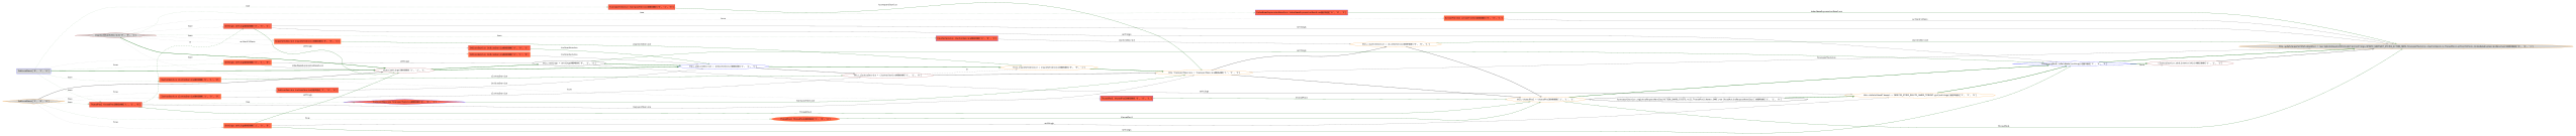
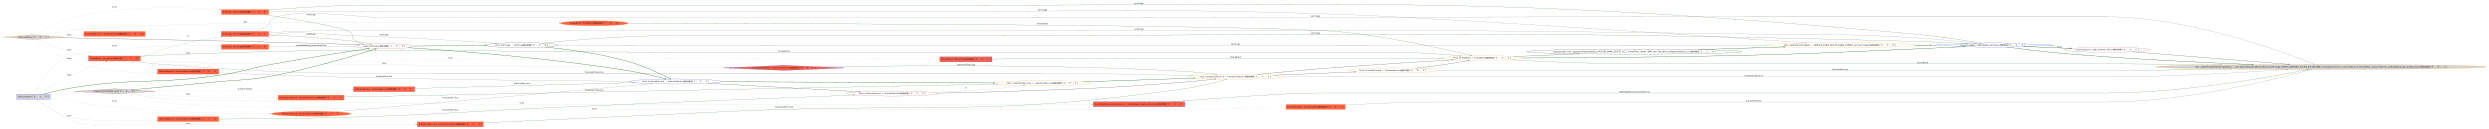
  digraph {
    fontname="IBM Plex Mono"
    rankdir=LR
    node [color=darkorange fillcolor=tomato fontname="IBM Plex Mono" shape=box style=filled]
    edge [arrowhead=onormal color=darkgreen fontname="IBM Plex Mono" style=solid]
    n1 [fillcolor=white label="this.deleteShardTimeout = INDICES_STORE_DELETE_SHARD_TIMEOUT.get(settings)@@@10@@@['1', '1', '0']" shape=ellipse]
    n2 [color=blue fillcolor=white label="DiscoveryNode.isDataNode(settings)@@@9@@@['1', '1', '1']" shape=diamond]
    n3 [fillcolor=lightgray label="this.updateSnapshotStatusHandler = new UpdateSnapshotStatusAction(settings,UPDATE_SNAPSHOT_STATUS_ACTION_NAME,transportService,clusterService,threadPool,actionFilters,indexNameExpressionResolver)@@@12@@@['0', '0', '1']" shape=ellipse]
    n4 [color=brown fillcolor=white label="clusterService.addListener(this)@@@10@@@['1', '1', '1']" shape=ellipse]
    n5 [color=blue label="TransportService transportService@@@2@@@['0', '0', '1']" shape=diamond]
    n6 [fillcolor=white label="this.transportService = transportService@@@6@@@['1', '1', '1']" shape=ellipse]
    n7 [fillcolor=white label="this.threadPool = threadPool@@@8@@@['1', '1', '1']" shape=ellipse]
    n8 [fillcolor=white label="this.clusterService = clusterService@@@7@@@['0', '0', '1']" shape=ellipse]
    n9 [color=black fillcolor=white label="transportService.registerRequestHandler(ACTION_SHARD_EXISTS,null,ThreadPool.Names.SAME,new ShardActiveRequestHandler())@@@9@@@['1', '1', '0']" shape=ellipse]
    n10 [color=brown label="IndicesService indicesService@@@2@@@['1', '0', '0']"]
    n11 [color=blue fillcolor=white label="this.indicesService = indicesService@@@4@@@['1', '1', '1']" shape=ellipse]
    n12 [color=brown fillcolor=white label="this.clusterService = clusterService@@@6@@@['1', '1', '0']" shape=ellipse]
    n13 [fillcolor=white label="this.snapshotsService = snapshotsService@@@5@@@['0', '0', '1']" shape=ellipse]
    n14 [color=brown fillcolor=white label="super(settings)@@@3@@@['1', '1', '1']" shape=ellipse]
    n15 [color=black fillcolor=white label="this.settings = settings@@@4@@@['0', '1', '0']" shape=ellipse]
-   n16 [label="IndicesService indicesService@@@2@@@['0', '1', '0']"]
+   n16 [label="IndicesService indicesService@@@2@@@['0', '1', '0']" shape=ellipse]
    n17 [fillcolor=lightgray label="IndicesStore['1', '0', '0']" shape=diamond]
    n18 [color=brown label="ThreadPool threadPool@@@2@@@['1', '1', '0']"]
    n19 [label="Settings settings@@@2@@@['1', '0', '0']"]
    n20 [label="ClusterService clusterService@@@2@@@['1', '0', '0']"]
    n21 [label="ThreadPool threadPool@@@2@@@['1', '0', '0']" shape=ellipse]
    n22 [color=brown label="Settings settings@@@2@@@['0', '0', '1']"]
    n23 [color=brown label="TransportService transportService@@@2@@@['0', '1', '0']"]
    n24 [label="Settings settings@@@2@@@['0', '1', '0']"]
    n25 [color=brown label="IndicesService indicesService@@@2@@@['0', '0', '1']"]
    n26 [color=brown fillcolor=lightgray label="SnapshotShardsService['0', '0', '1']" shape=diamond]
    n27 [color=blue label="ThreadPool threadPool@@@2@@@['0', '0', '1']"]
-   n28 [color=blue label="ClusterService clusterService@@@2@@@['0', '0', '1']"]
    n29 [color=blue label="IndexNameExpressionResolver indexNameExpressionResolver@@@2@@@['0', '0', '1']"]
    n30 [label="SnapshotsService snapshotsService@@@2@@@['0', '0', '1']"]
    n31 [label="ActionFilters actionFilters@@@2@@@['0', '0', '1']"]
    n32 [label="ClusterService clusterService@@@2@@@['0', '1', '0']"]
    n33 [color=blue fillcolor=lightgray label="IndicesStore['0', '1', '0']"]
    n1 -> n2 [arrowhead=odot style=bold]
    n2 -> n3 [arrowhead=odot style=bold]
    n2 -> n4 [style=bold]
    n2 -> n4 [color=gray40 label=true style=dotted]
    n4 -> n3 [color=gray40 style=bold]
    n5 -> n6 [label=transportService]
    n6 -> n3 [color=gray40 label=transportService]
    n6 -> n7 [arrowhead=odot color=gray40 style=bold]
    n6 -> n8 [color=gray40 style=bold]
    n7 -> n2 [style=bold]
    n7 -> n3 [arrowhead=odot label=threadPool]
    n7 -> n9 [arrowhead=odot color=gray40 style=bold]
    n8 -> n3 [arrowhead=odot label=clusterService]
    n8 -> n7 [arrowhead=odot color=gray40 style=bold]
    n9 -> n1 [style=bold]
    n10 -> n11 [color=gray40 label=indicesService]
    n11 -> n12 [color=gray40 style=bold]
    n11 -> n13 [style=bold]
    n12 -> n6 [arrowhead=odot color=gray40 style=bold]
    n12 -> n13 [color=gray40 label=0 style=dashed]
    n13 -> n6 [arrowhead=odot style=bold]
    n14 -> n11 [style=bold]
    n14 -> n15 [arrowhead=odot style=bold]
    n15 -> n1 [color=gray40 label=settings]
    n15 -> n2 [label=settings]
    n15 -> n11 [arrowhead=odot style=bold]
    n16 -> n11 [color=gray40 label=indicesService]
    n17 -> n10 [arrowhead=odot color=gray40 label=true style=dotted]
    n17 -> n14 [color=gray40 style=bold]
    n17 -> n18 [label=true style=dotted]
    n17 -> n19 [color=gray40 label=true style=dotted]
    n17 -> n20 [arrowhead=odot color=gray40 label=true style=dotted]
    n17 -> n21 [label=true style=dotted]
    n18 -> n5 [arrowhead=odot label=true style=dotted]
    n18 -> n6 [color=gray40 label=transportService]
    n18 -> n7 [label=threadPool]
    n18 -> n22 [arrowhead=odot label=0 style=dashed]
    n19 -> n1 [arrowhead=odot color=gray40 label=settings]
    n19 -> n2 [arrowhead=odot label=settings]
    n19 -> n14 [label=settings]
-   n20 -> n12 [color=gray40 label=clusterService]
    n21 -> n7 [label=threadPool]
    n22 -> n2 [color=gray40 label=settings]
    n22 -> n3 [color=gray40 label=settings]
    n22 -> n14 [arrowhead=odot label=settings]
    n23 -> n6 [arrowhead=odot label=transportService]
    n24 -> n14 [arrowhead=odot color=gray40 label=indexNameExpressionResolver]
    n24 -> n15 [arrowhead=odot color=gray40 label=settings]
    n25 -> n11 [arrowhead=odot label=indicesService]
    n26 -> n14 [style=bold]
    n26 -> n22 [arrowhead=odot color=gray40 label=true style=dotted]
    n26 -> n25 [color=gray40 label=actionFilters style=dotted]
    n26 -> n27 [arrowhead=odot color=gray40 label=true style=dotted]
-   n26 -> n28 [arrowhead=odot label=true style=dotted]
    n26 -> n29 [label=true style=dotted]
    n26 -> n30 [color=gray40 label=true style=dotted]
    n26 -> n31 [arrowhead=odot color=gray40 label=true style=dotted]
    n27 -> n7 [arrowhead=odot label=threadPool]
-   n28 -> n8 [color=gray40 label=clusterService]
    n29 -> n3 [label=indexNameExpressionResolver]
    n30 -> n13 [arrowhead=odot label=snapshotsService]
    n31 -> n3 [color=gray40 label=actionFilters]
    n32 -> n12 [label=clusterService]
    n33 -> n14 [arrowhead=odot style=bold]
    n33 -> n16 [color=gray40 label=true style=dotted]
    n33 -> n18 [label=true style=dotted]
    n33 -> n23 [label=true style=dotted]
    n33 -> n24 [label=true style=dotted]
    n33 -> n32 [arrowhead=odot label=true style=dotted]
  }
